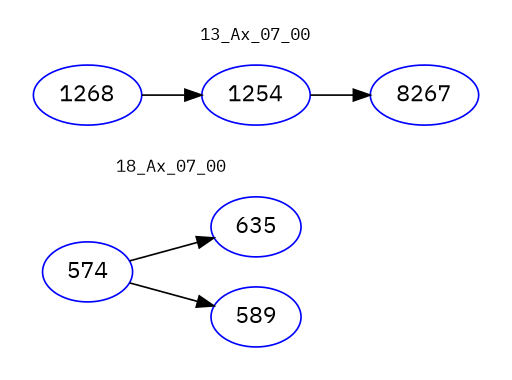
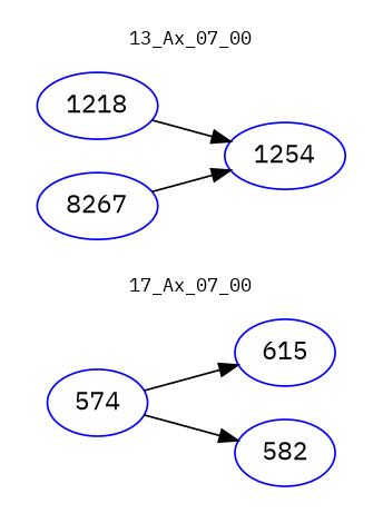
  digraph {
    fontname="IBM Plex Mono"
    rankdir=LR
    node [color=blue fontname="IBM Plex Mono"]
    edge [color=black fontname="IBM Plex Mono"]
-   n1 [label=589]
+   n1 [label=582]
    n2 [label=574]
-   n3 [label=635]
-   n4 [label=1268]
+   n3 [label=615]
+   n4 [label=1218]
    n5 [label=1254]
    n6 [label=8267]
    subgraph cluster_1 {
      color=white
      fontsize=10
-     label="18_Ax_07_00"
+     label="17_Ax_07_00"
      n1
      n2
      n3
    }
    subgraph cluster_2 {
      color=white
      fontsize=10
      label="13_Ax_07_00"
      n4
      n5
      n6
    }
    n2 -> n1
    n2 -> n3
    n4 -> n5
-   n5 -> n6
+   n6 -> n5
  }
